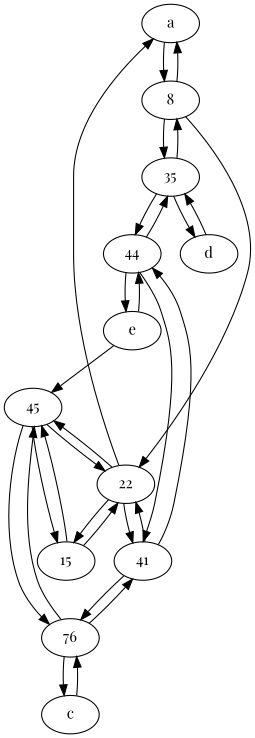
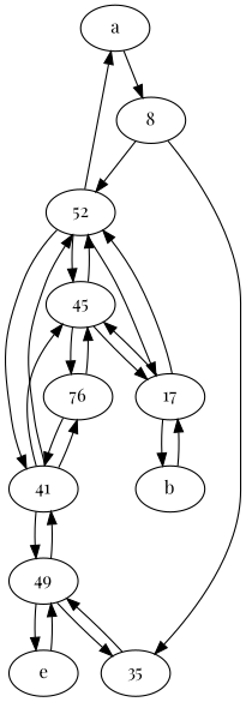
  digraph {
    fontname="Playfair Display"
    node [fontname="Playfair Display"]
    edge [fontname="Playfair Display"]
    a
    8
-   22
+   22 [label=52]
    35
-   17 [label=15]
+   17
    41
    45
-   44
-   d
+   44 [label=49]
    e
+   b
    n12 [label=76]
-   c
    a -> 8
-   8 -> a
    8 -> 22
    8 -> 35
    22 -> a
    22 -> 17
    22 -> 41
    22 -> 45
-   35 -> 8
    35 -> 44
-   35 -> d
    17 -> 22
    17 -> 45
+   17 -> b
    41 -> 22
-   e -> 45
+   41 -> 45
    41 -> 44
    41 -> n12
    45 -> 22
    45 -> 17
    45 -> n12
    44 -> 35
    44 -> 41
    44 -> e
-   d -> 35
    e -> 44
+   b -> 17
    n12 -> 41
    n12 -> 45
-   n12 -> c
-   c -> n12
  }
